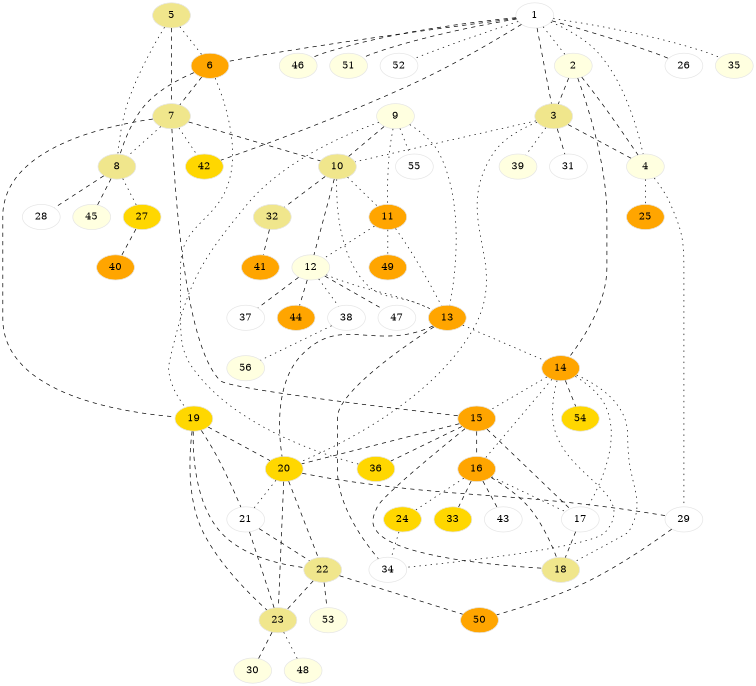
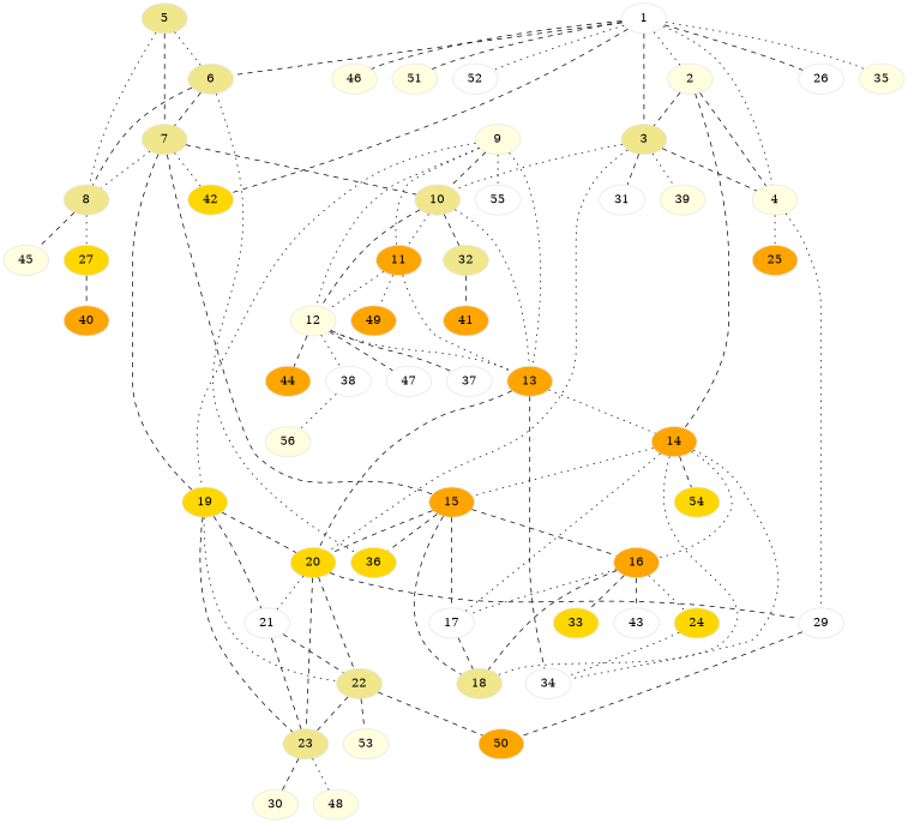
  graph {
    node [color=gray90 fillcolor=white style=filled]
    edge [style=dashed weight=1.0]
    2 [fillcolor=lightyellow]
    1
    3 [fillcolor=khaki]
    4 [fillcolor=lightyellow]
-   6 [fillcolor=orange]
+   6 [fillcolor=khaki]
    26
    35 [fillcolor=lightyellow]
    42 [fillcolor=gold]
    46 [fillcolor=lightyellow]
    51 [fillcolor=lightyellow]
    52
    14 [fillcolor=orange]
    10 [fillcolor=khaki]
    20 [fillcolor=gold]
    31
    39 [fillcolor=lightyellow]
    25 [fillcolor=orange]
    29
    7 [fillcolor=khaki]
    8 [fillcolor=khaki]
    36 [fillcolor=gold]
    15 [fillcolor=orange]
    34
    16 [fillcolor=orange]
    17
    18 [fillcolor=khaki]
    54 [fillcolor=gold]
    11 [fillcolor=orange]
    12 [fillcolor=lightyellow]
    13 [fillcolor=orange]
    32 [fillcolor=khaki]
    21
    22 [fillcolor=khaki]
    23 [fillcolor=khaki]
    50 [fillcolor=orange]
    5 [fillcolor=khaki]
    19 [fillcolor=gold]
    27 [fillcolor=gold]
-   28
    45 [fillcolor=lightyellow]
    40 [fillcolor=orange]
    9 [fillcolor=lightyellow]
    55
    49 [fillcolor=orange]
    37
    38
    44 [fillcolor=orange]
    47
    41 [fillcolor=orange]
    56 [fillcolor=lightyellow]
    24 [fillcolor=gold]
    33 [fillcolor=gold]
    43
    53 [fillcolor=lightyellow]
    30 [fillcolor=lightyellow]
    48 [fillcolor=lightyellow]
    2 -- 3 [weight=2.0]
    2 -- 4 [weight=2.0]
    2 -- 14
    1 -- 2 [style=dotted weight=2.0]
    1 -- 3
    1 -- 4 [style=dotted]
    1 -- 6
    1 -- 26
    1 -- 35 [style=dotted]
    1 -- 42
    1 -- 46
    1 -- 51
    1 -- 52 [style=dotted]
    3 -- 4
    3 -- 10 [style=dotted]
    3 -- 20 [style=dotted]
    3 -- 31
    3 -- 39 [style=dotted]
    4 -- 25 [style=dotted]
    4 -- 29 [style=dotted weight=3.0]
    6 -- 7 [weight=2.0]
    6 -- 8
    6 -- 36 [style=dotted]
    14 -- 15 [style=dotted]
    14 -- 34 [style=dotted]
    14 -- 16 [style=dotted]
    14 -- 17 [style=dotted]
    14 -- 18 [style=dotted]
    14 -- 54
    10 -- 11 [style=dotted]
    10 -- 12
    10 -- 13 [style=dotted]
    10 -- 32
    20 -- 29
    20 -- 21 [style=dotted]
    20 -- 22
    20 -- 23 [weight=2.0]
    29 -- 50
    7 -- 42 [style=dotted]
    7 -- 10
    7 -- 8 [style=dotted weight=2.0]
    7 -- 15
    7 -- 19
    8 -- 27 [style=dotted]
-   8 -- 28
    8 -- 45 [weight=2.0]
    15 -- 20
    15 -- 36
    15 -- 16
    15 -- 17 [weight=5.0]
    15 -- 18
    16 -- 17 [style=dotted]
    16 -- 18
    16 -- 24 [style=dotted weight=3.0]
    16 -- 33
    16 -- 43
    17 -- 18
    11 -- 12 [style=dotted]
    11 -- 13 [style=dotted]
    11 -- 49 [style=dotted]
    12 -- 13 [style=dotted]
    12 -- 37 [weight=2.0]
    12 -- 38 [style=dotted]
    12 -- 44
    12 -- 47
    13 -- 14 [style=dotted]
    13 -- 20
    13 -- 34 [weight=2.0]
    32 -- 41 [weight=2.0]
    21 -- 22
    21 -- 23
    22 -- 23
    22 -- 50
    22 -- 53
    23 -- 30
    23 -- 48 [style=dotted]
    5 -- 6 [style=dotted]
    5 -- 7 [weight=3.0]
    5 -- 8 [style=dotted]
    19 -- 20
    19 -- 21
-   19 -- 22
+   19 -- 22 [style=dotted]
    19 -- 23
    27 -- 40 [weight=2.0]
    9 -- 10
    9 -- 11 [style=dotted]
+   9 -- 12 [style=dotted]
    9 -- 13 [style=dotted]
    9 -- 19 [style=dotted]
    9 -- 55 [style=dotted weight=2.0]
    38 -- 56 [style=dotted]
    24 -- 34 [style=dotted]
  }
